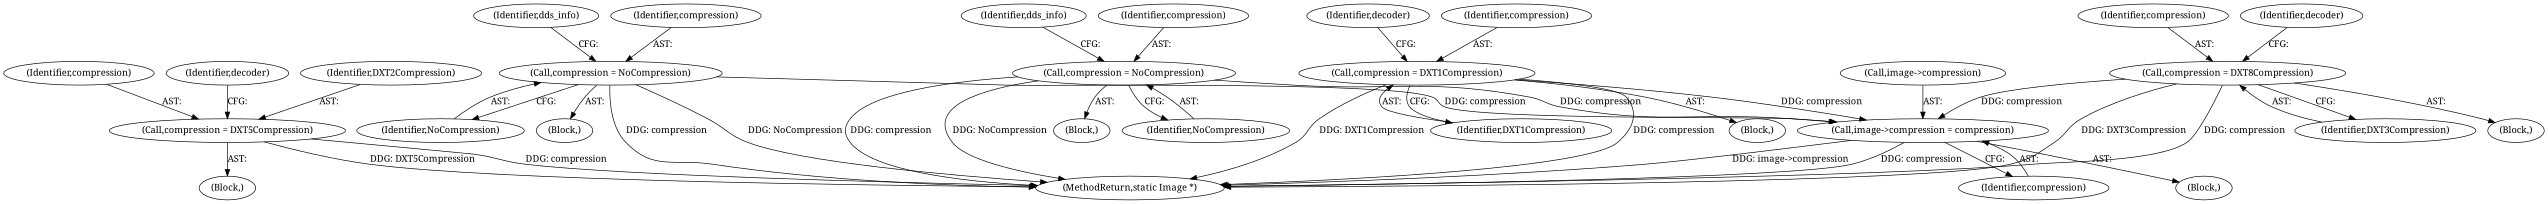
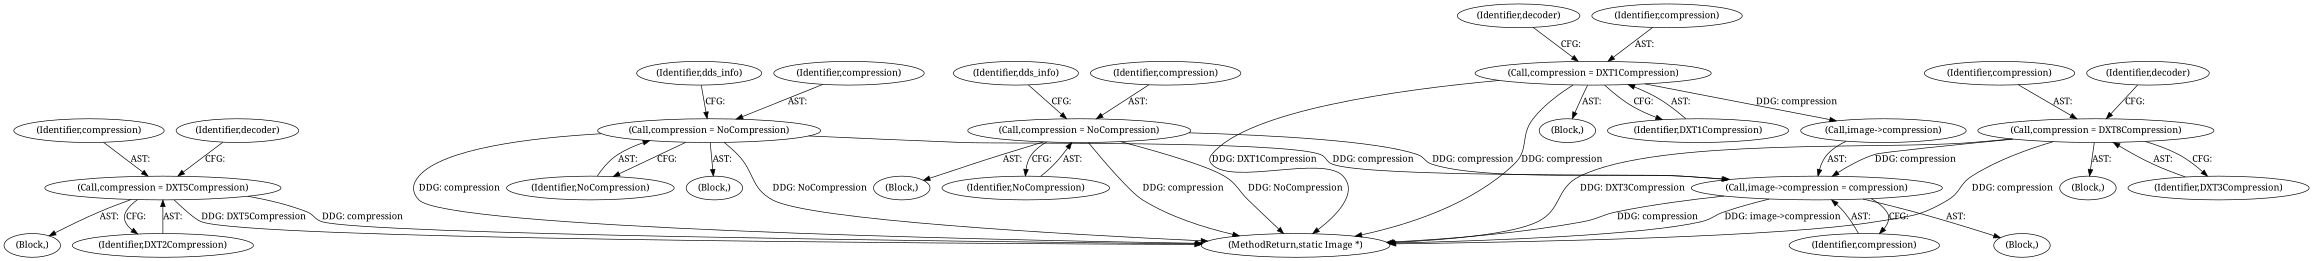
  digraph {
    fontname="Noto Serif"
    node [fontname="Noto Serif"]
    edge [fontname="Noto Serif"]
    n1 [label="(Call,image->compression = compression)"]
    n2 [label="(MethodReturn,static Image *)"]
    n3 [label="(Block,)"]
    n4 [label="(Identifier,compression)"]
    n5 [label="(Call,compression = DXT5Compression)"]
    n6 [label="(Block,)"]
    n7 [label="(Identifier,DXT2Compression)"]
    n8 [label="(Call,compression = NoCompression)"]
    n9 [label="(Block,)"]
    n10 [label="(Identifier,NoCompression)"]
    n11 [label="(Call,compression = NoCompression)"]
    n12 [label="(Identifier,NoCompression)"]
    n13 [label="(Block,)"]
    n14 [label="(Call,compression = DXT1Compression)"]
    n15 [label="(Block,)"]
    n16 [label="(Identifier,DXT1Compression)"]
    n17 [label="(Call,compression = DXT8Compression)"]
    n18 [label="(Block,)"]
    n19 [label="(Identifier,DXT3Compression)"]
    n20 [label="(Identifier,decoder)"]
    n21 [label="(Identifier,compression)"]
    n22 [label="(Identifier,dds_info)"]
    n23 [label="(Identifier,compression)"]
    n24 [label="(Identifier,compression)"]
    n25 [label="(Call,image->compression)"]
    n26 [label="(Identifier,dds_info)"]
    n27 [label="(Identifier,decoder)"]
    n28 [label="(Identifier,compression)"]
    n29 [label="(Identifier,decoder)"]
    n30 [label="(Identifier,compression)"]
    n1 -> n2 [label="DDG: image->compression"]
    n1 -> n2 [label="DDG: compression"]
    n1 -> n3 [label="AST: "]
    n1 -> n4 [label="CFG: "]
    n4 -> n1 [label="AST: "]
    n5 -> n2 [label="DDG: DXT5Compression"]
    n5 -> n2 [label="DDG: compression"]
    n5 -> n6 [label="AST: "]
+   n5 -> n7 [label="CFG: "]
    n7 -> n5 [label="AST: "]
    n8 -> n1 [label="DDG: compression"]
    n8 -> n2 [label="DDG: compression"]
    n8 -> n2 [label="DDG: NoCompression"]
    n8 -> n9 [label="AST: "]
    n8 -> n10 [label="CFG: "]
    n10 -> n8 [label="AST: "]
    n11 -> n1 [label="DDG: compression"]
    n11 -> n2 [label="DDG: compression"]
    n11 -> n2 [label="DDG: NoCompression"]
    n11 -> n12 [label="CFG: "]
    n11 -> n13 [label="AST: "]
    n12 -> n11 [label="AST: "]
-   n14 -> n1 [label="DDG: compression"]
+   n14 -> n25 [label="DDG: compression"]
    n14 -> n2 [label="DDG: DXT1Compression"]
    n14 -> n2 [label="DDG: compression"]
    n14 -> n15 [label="AST: "]
    n14 -> n16 [label="CFG: "]
    n16 -> n14 [label="AST: "]
    n17 -> n1 [label="DDG: compression"]
    n17 -> n2 [label="DDG: DXT3Compression"]
    n17 -> n2 [label="DDG: compression"]
    n17 -> n18 [label="AST: "]
    n17 -> n19 [label="CFG: "]
    n19 -> n17 [label="AST: "]
    n20 -> n14 [label="CFG: "]
    n21 -> n17 [label="AST: "]
    n22 -> n11 [label="CFG: "]
    n23 -> n11 [label="AST: "]
    n24 -> n14 [label="AST: "]
    n25 -> n1 [label="AST: "]
    n26 -> n8 [label="CFG: "]
    n27 -> n17 [label="CFG: "]
    n28 -> n5 [label="AST: "]
    n29 -> n5 [label="CFG: "]
    n30 -> n8 [label="AST: "]
  }
